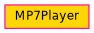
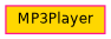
  digraph {
    rankdir=LR
-   n1 [color=deeppink fillcolor=gold fontname=Helvetica fontsize=10 height=0.2 label=MP7Player shape=box style=filled width=0.4]
+   n1 [color=deeppink fillcolor=gold fontname=Helvetica fontsize=10 height=0.2 label=MP3Player shape=box style=filled width=0.4]
  }
